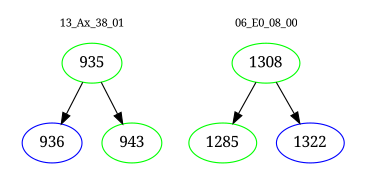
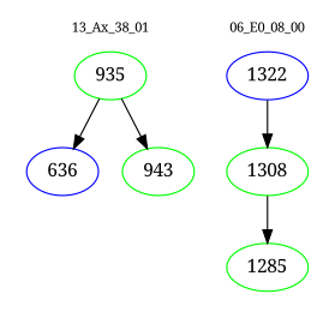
  digraph {
    fontname="Noto Serif"
    node [color=green fontname="Noto Serif"]
    edge [color=black fontname="Noto Serif"]
    n1 [label=935]
-   n2 [color=blue label=936]
+   n2 [color=blue label=636]
    n3 [label=943]
    n4 [label=1308]
    n5 [label=1285]
    n6 [color=blue label=1322]
    subgraph cluster_1 {
      color=white
      fontsize=10
      label="13_Ax_38_01"
      n1
      n2
      n3
    }
    subgraph cluster_2 {
      color=white
      fontsize=10
      label="06_E0_08_00"
      n4
      n5
      n6
    }
    n1 -> n2
    n1 -> n3
    n4 -> n5
-   n4 -> n6
+   n6 -> n4
  }
